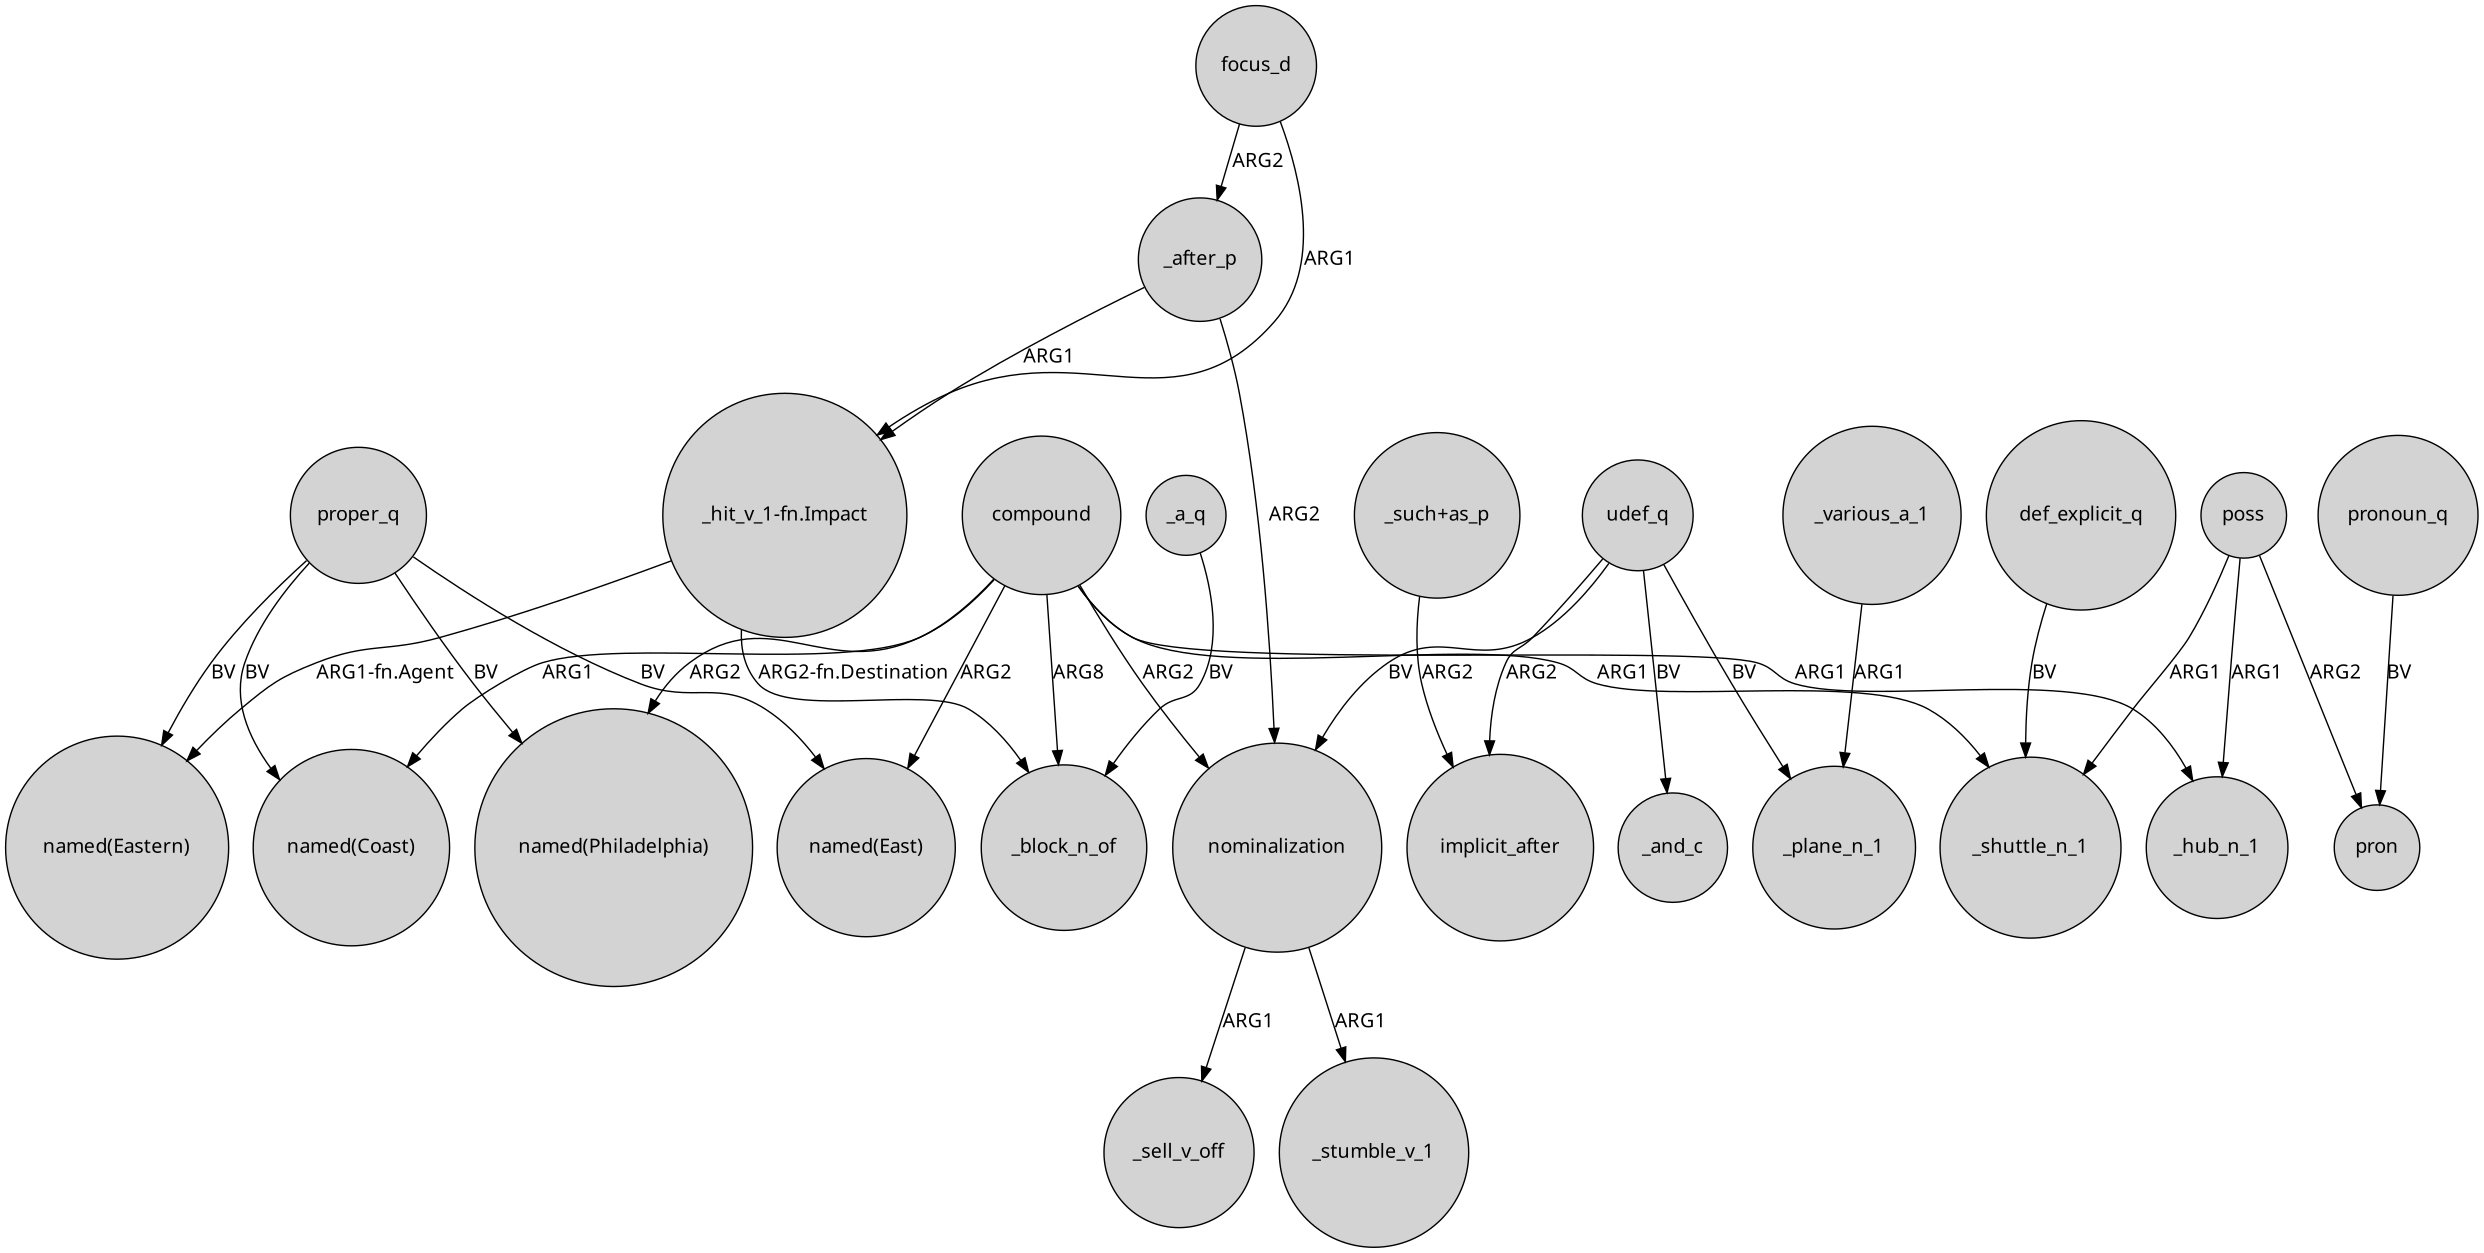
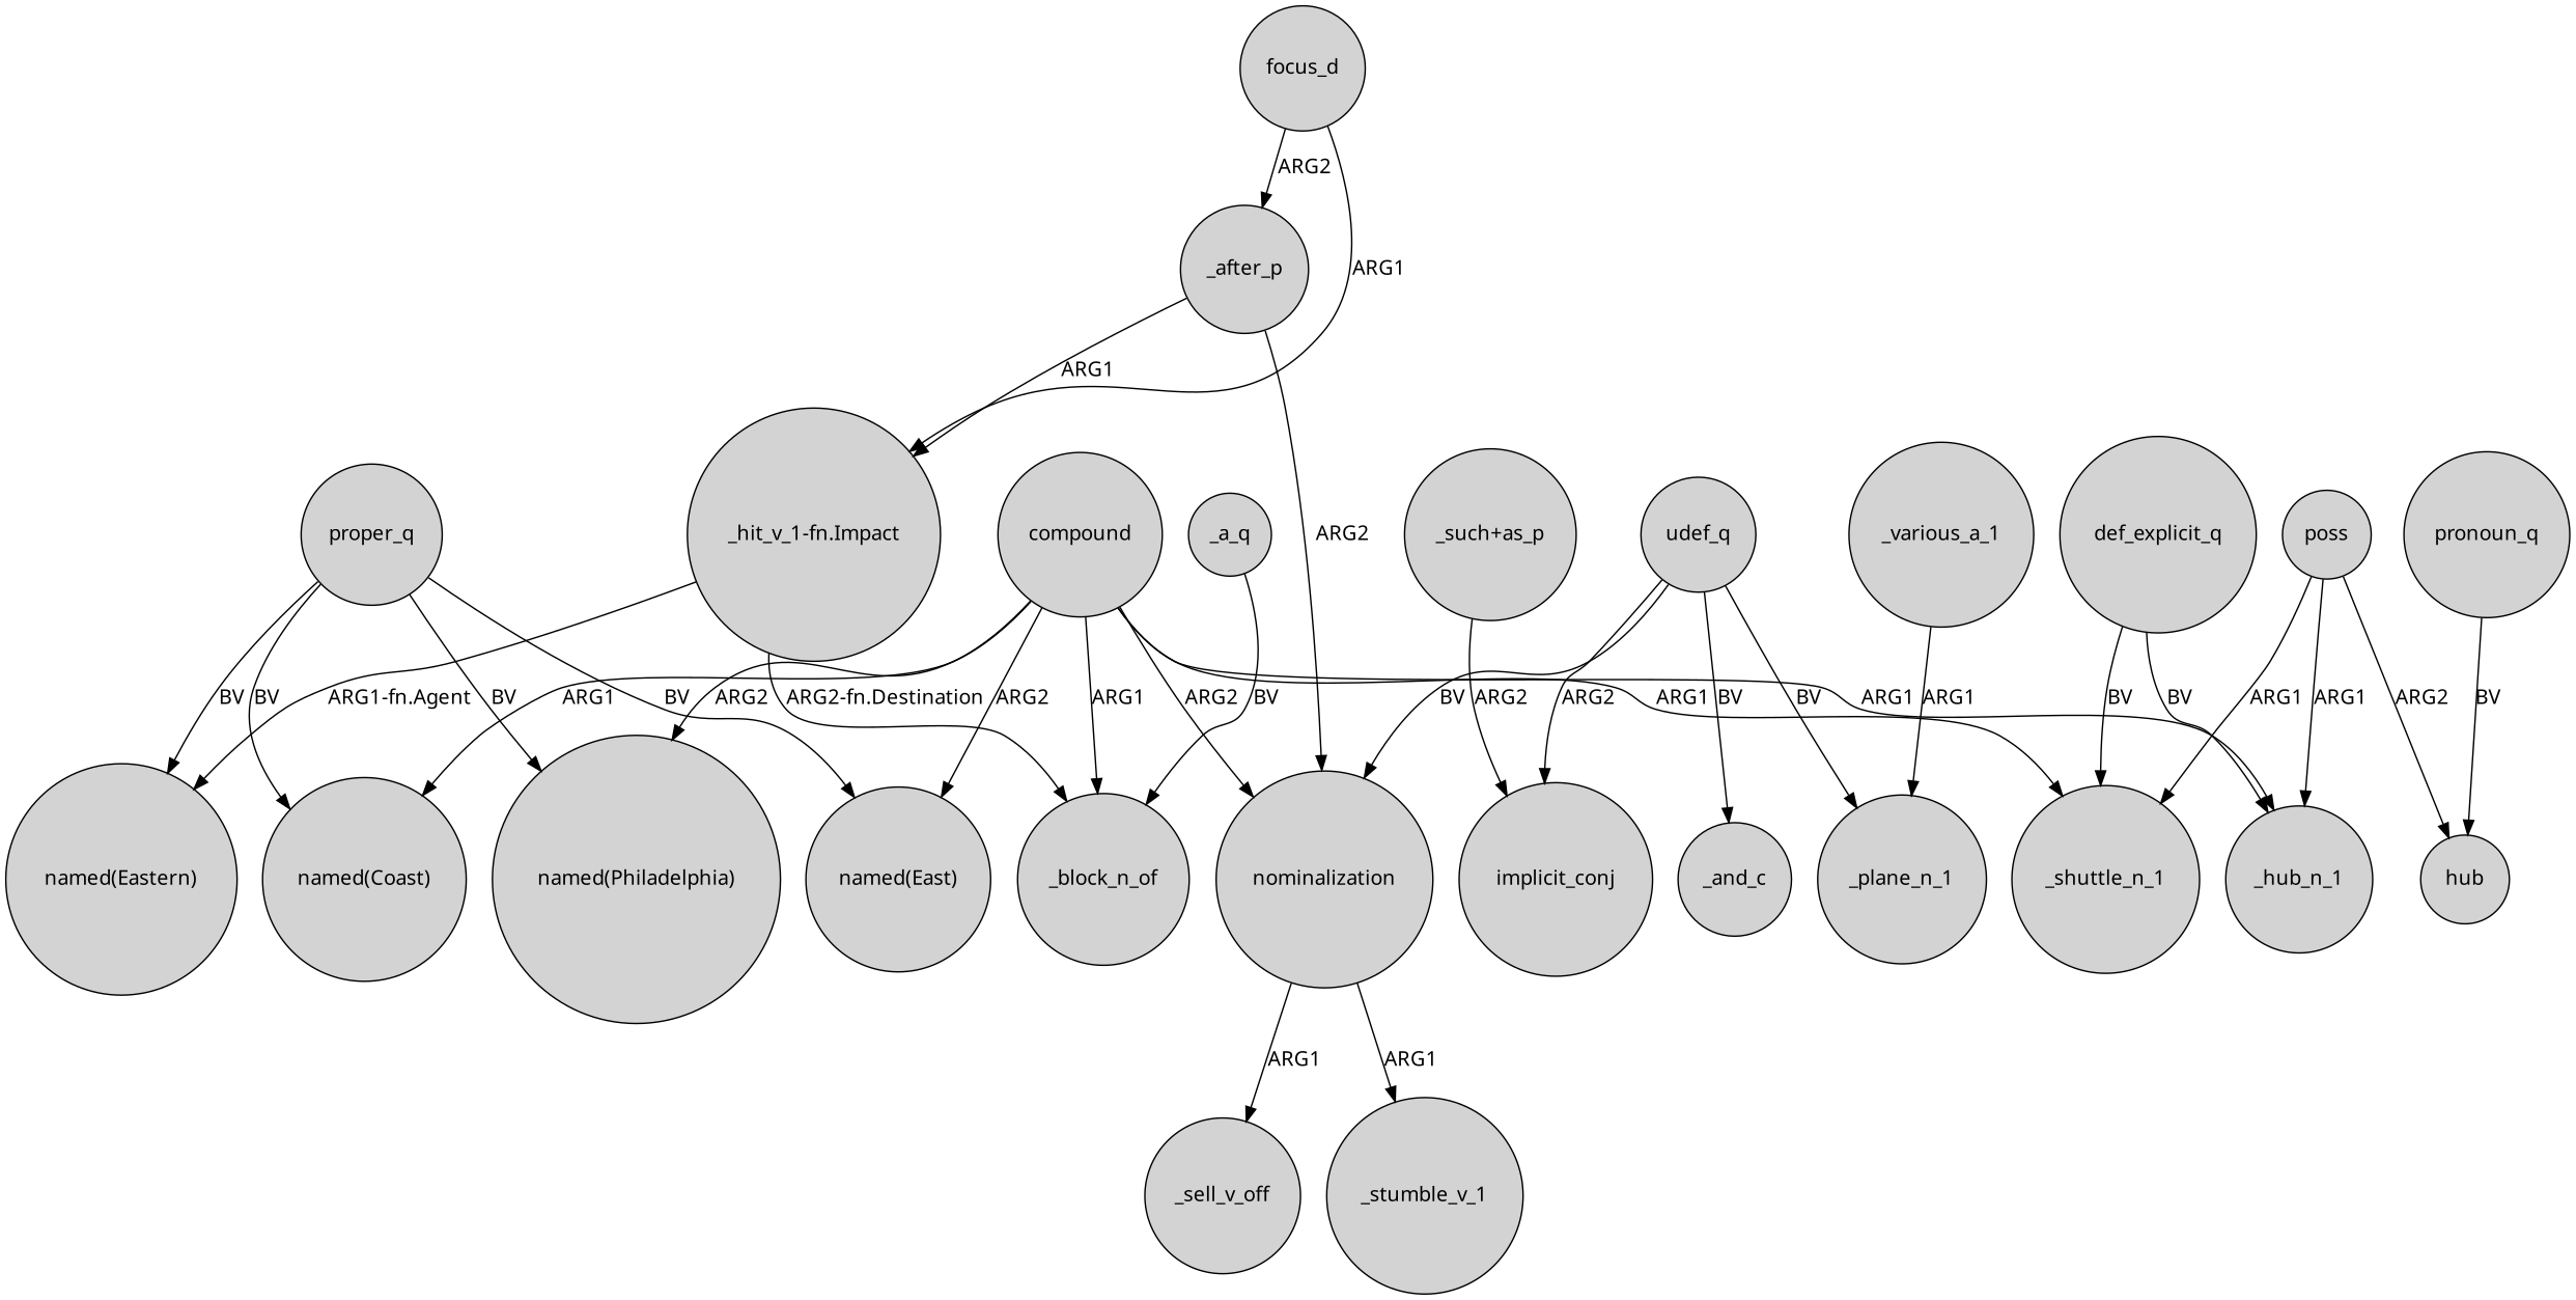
  digraph {
    fontname="Noto Sans"
    node [fontname="Noto Sans" shape=circle style=filled]
    edge [fontname="Noto Sans"]
    proper_q
    "named(Philadelphia)"
    "named(Coast)"
    "named(Eastern)"
    "named(East)"
    "_such+as_p"
-   implicit_conj [label=implicit_after]
+   implicit_conj
    focus_d
    _after_p
    "_hit_v_1-fn.Impact"
    nominalization
    _block_n_of
    _sell_v_off
    _stumble_v_1
    poss
-   pron
+   pron [label=hub]
    _shuttle_n_1
    _hub_n_1
    compound
    udef_q
    _plane_n_1
    _and_c
    pronoun_q
    _a_q
    def_explicit_q
    _various_a_1
    proper_q -> "named(Philadelphia)" [label=BV]
    proper_q -> "named(Coast)" [label=BV]
    proper_q -> "named(Eastern)" [label=BV]
    proper_q -> "named(East)" [label=BV]
    "_such+as_p" -> implicit_conj [label=ARG2]
    focus_d -> _after_p [label=ARG2]
    focus_d -> "_hit_v_1-fn.Impact" [label=ARG1]
    _after_p -> "_hit_v_1-fn.Impact" [label=ARG1]
    _after_p -> nominalization [label=ARG2]
    "_hit_v_1-fn.Impact" -> "named(Eastern)" [label="ARG1-fn.Agent"]
    "_hit_v_1-fn.Impact" -> _block_n_of [label="ARG2-fn.Destination"]
    nominalization -> _sell_v_off [label=ARG1]
    nominalization -> _stumble_v_1 [label=ARG1]
    poss -> pron [label=ARG2]
    poss -> _shuttle_n_1 [label=ARG1]
    poss -> _hub_n_1 [label=ARG1]
    compound -> "named(Philadelphia)" [label=ARG2]
    compound -> "named(Coast)" [label=ARG1]
    compound -> "named(East)" [label=ARG2]
    compound -> nominalization [label=ARG2]
-   compound -> _block_n_of [label=ARG8]
+   compound -> _block_n_of [label=ARG1]
    compound -> _shuttle_n_1 [label=ARG1]
    compound -> _hub_n_1 [label=ARG1]
    udef_q -> implicit_conj [label=ARG2]
    udef_q -> nominalization [label=BV]
    udef_q -> _plane_n_1 [label=BV]
    udef_q -> _and_c [label=BV]
    pronoun_q -> pron [label=BV]
    _a_q -> _block_n_of [label=BV]
    def_explicit_q -> _shuttle_n_1 [label=BV]
+   def_explicit_q -> _hub_n_1 [label=BV]
    _various_a_1 -> _plane_n_1 [label=ARG1]
  }
